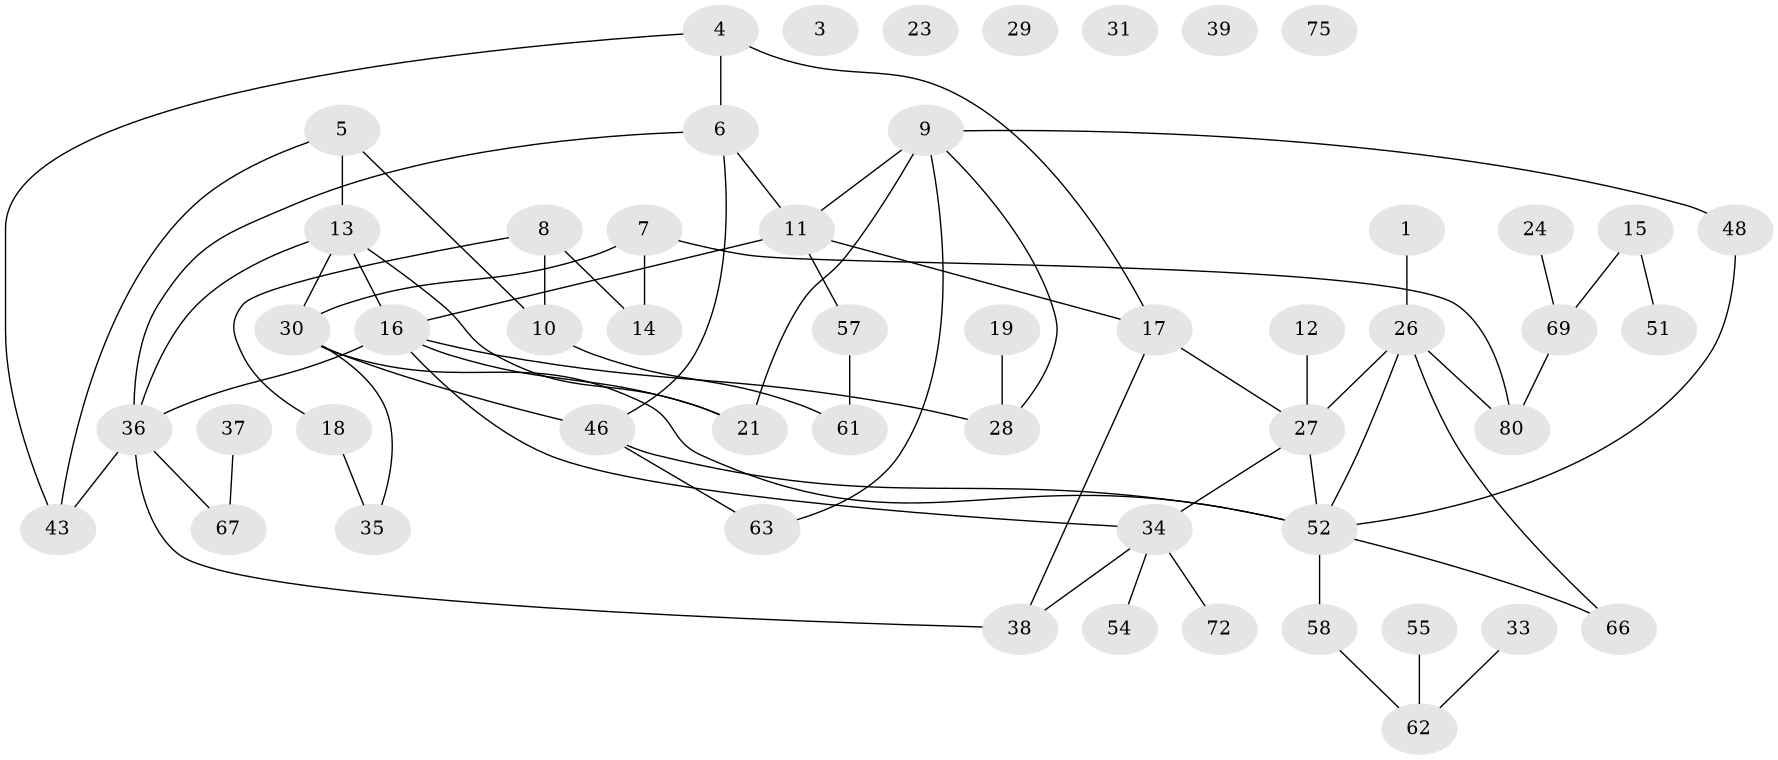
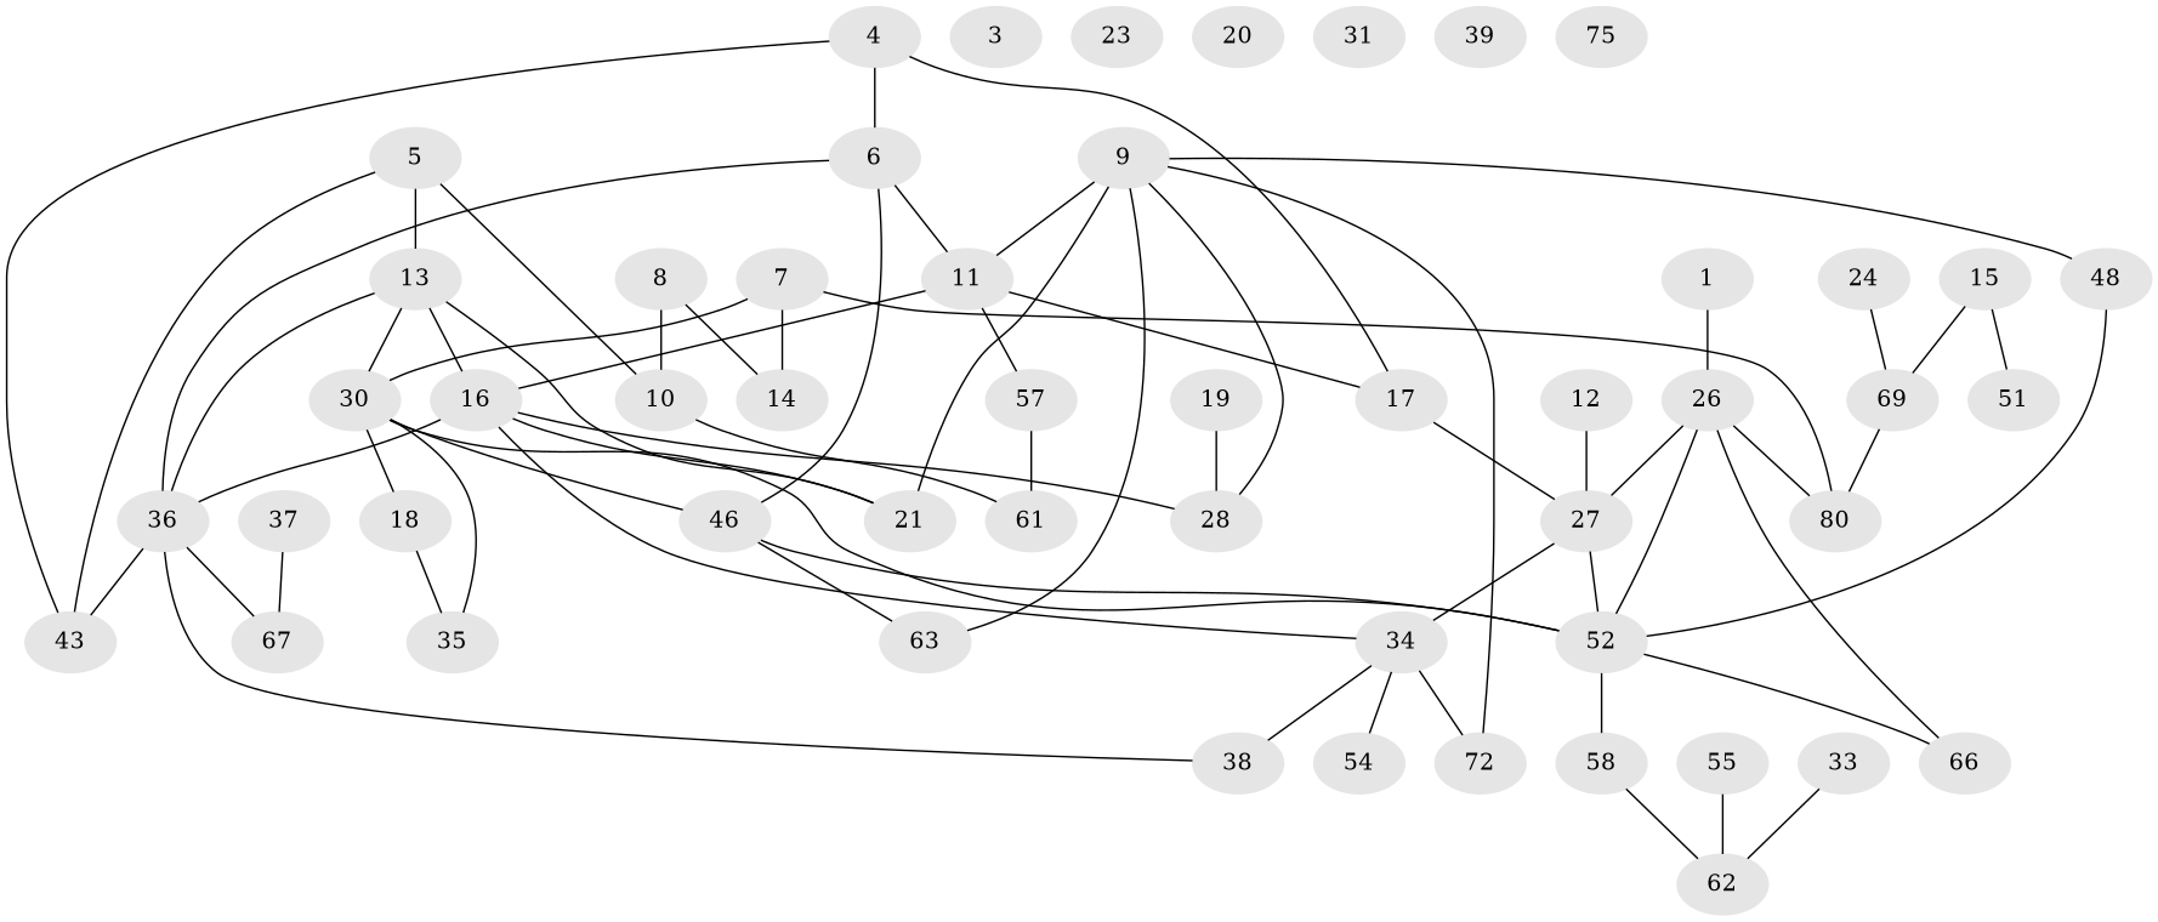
  graph {
    node [color=gray90 style=filled]
    26 [super="+53"]
    80
    27 [super="+60"]
    52 [super="+56"]
    66
    1
    3
    4 [super="+20"]
    6 [super="+44"]
    17 [super="+25"]
    43
    11 [super="+22"]
    36 [super="+59"]
    46 [super="+68"]
    38 [super="+78"]
    10 [super="+32"]
    61 [super="+65"]
    5
    13 [super="+50"]
    30 [super="+41"]
    21 [super="+42"]
    16 [super="+64"]
    57
    67 [super="+79"]
    63
    7 [super="+74"]
    14
    35 [super="+40"]
    8 [super="+71"]
    18
    9 [super="+49"]
    28
    48
    72
    34 [super="+76"]
    12
    15
    51
    69 [super="+77"]
    54
    19
    23
    24 [super="+47"]
    58
-   29
+   29 [label=20]
    31
    62 [super="+70"]
    33
    37
    39
    55
    75
    26 -- 80
    26 -- 27
    26 -- 52
    26 -- 66
    27 -- 52
    27 -- 34
    52 -- 66
    52 -- 58
    1 -- 26
    4 -- 6
    4 -- 17
    4 -- 43
    6 -- 11
    6 -- 36
    6 -- 46
    17 -- 27
-   17 -- 38
    11 -- 17
    11 -- 16
    11 -- 57
    36 -- 43
    36 -- 38
    36 -- 67
    46 -- 52
    46 -- 63
    10 -- 61
    5 -- 43
    5 -- 10
    5 -- 13
    13 -- 36
    13 -- 30
    13 -- 21
    13 -- 16
    30 -- 52
    30 -- 46
    30 -- 35
    16 -- 36
    16 -- 21
    16 -- 28
    16 -- 34
    57 -- 61
    7 -- 80
    7 -- 30
    7 -- 14
    8 -- 10
    8 -- 14
-   8 -- 18
+   30 -- 18
    18 -- 35
    9 -- 11
    9 -- 21 [weight=2]
    9 -- 63
    9 -- 28
    9 -- 48
+   9 -- 72
    48 -- 52
    34 -- 38
    34 -- 72
    34 -- 54
    12 -- 27
    15 -- 51
    15 -- 69
    69 -- 80
    19 -- 28
    24 -- 69
    58 -- 62
    33 -- 62
    37 -- 67
    55 -- 62
  }
